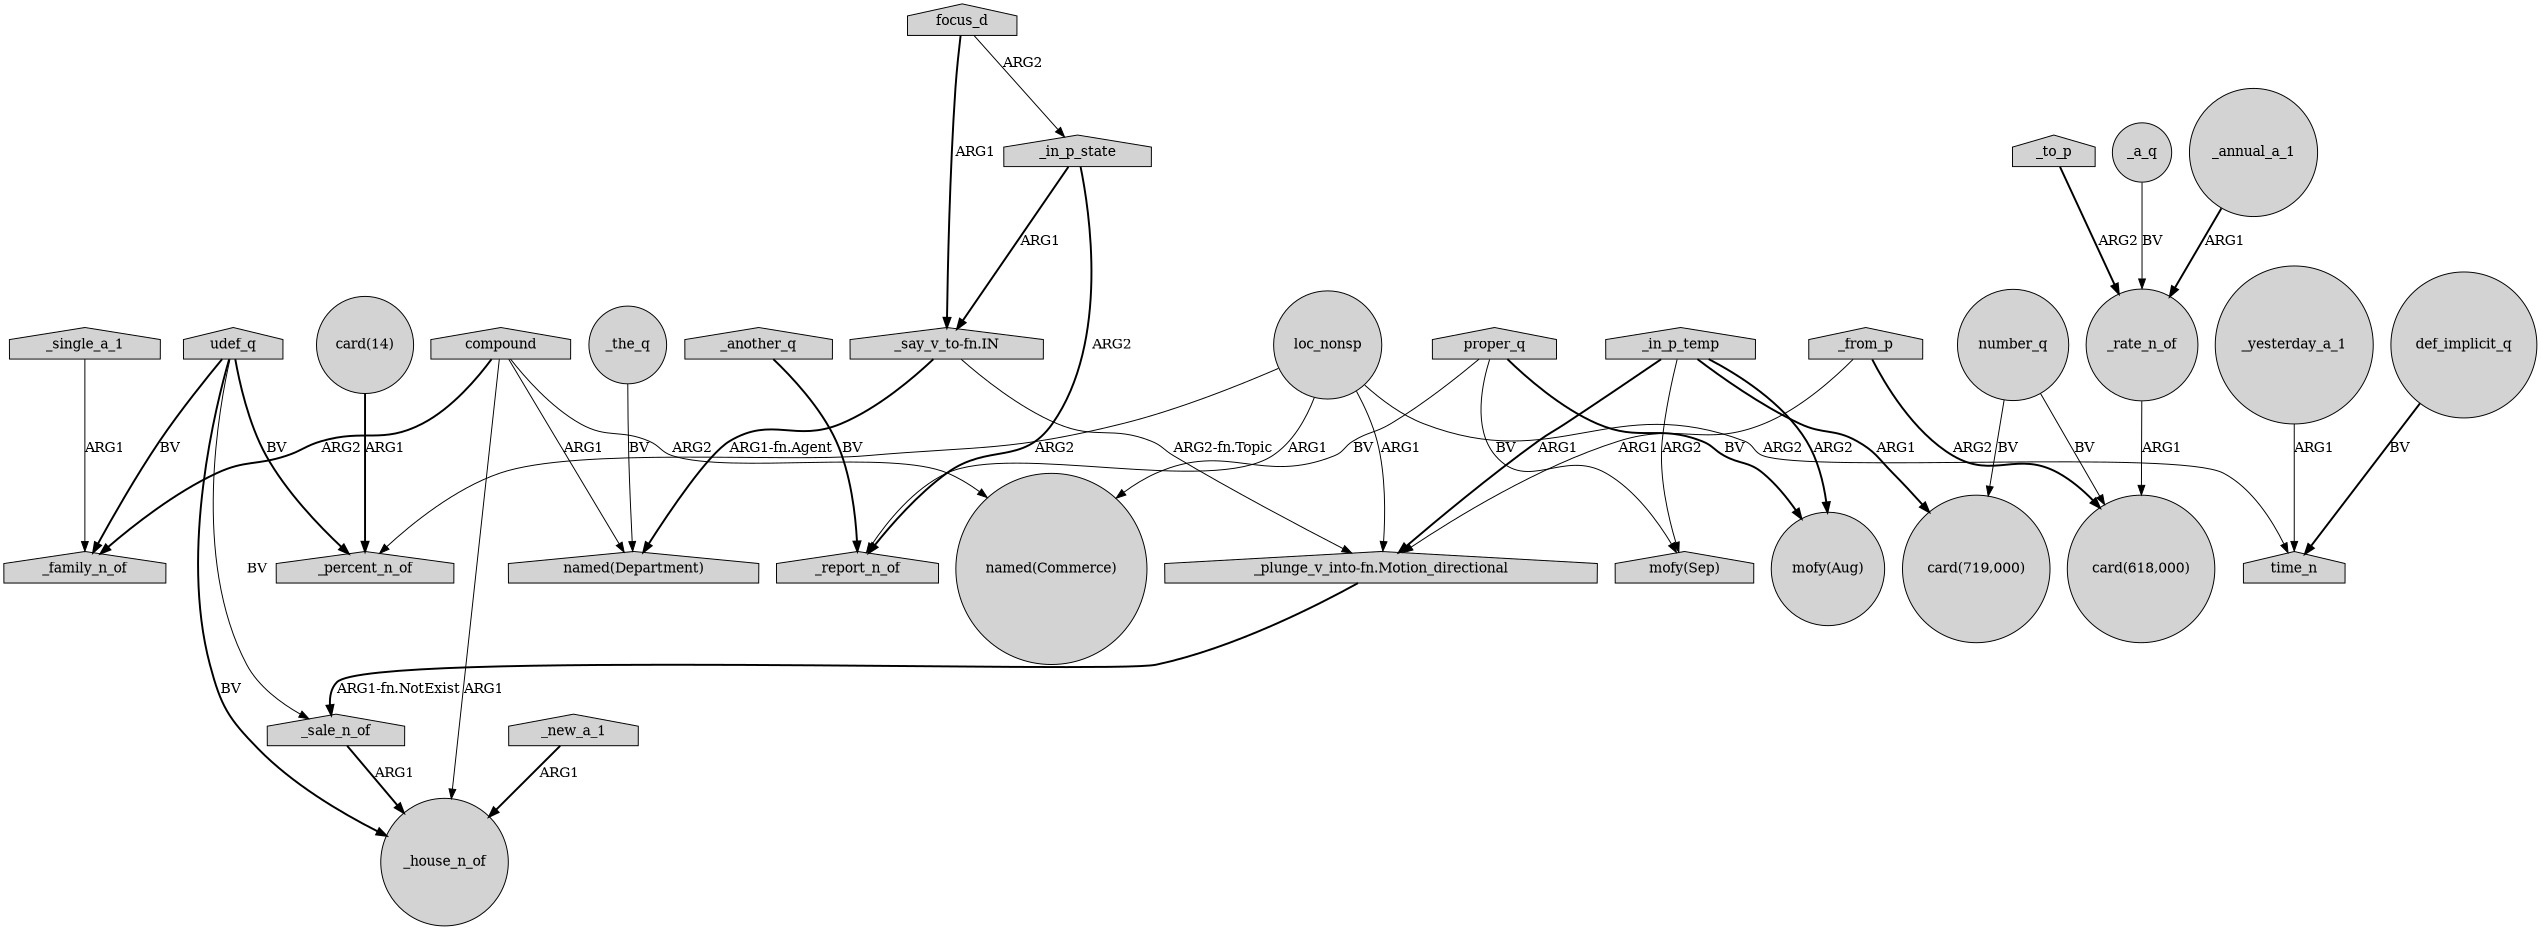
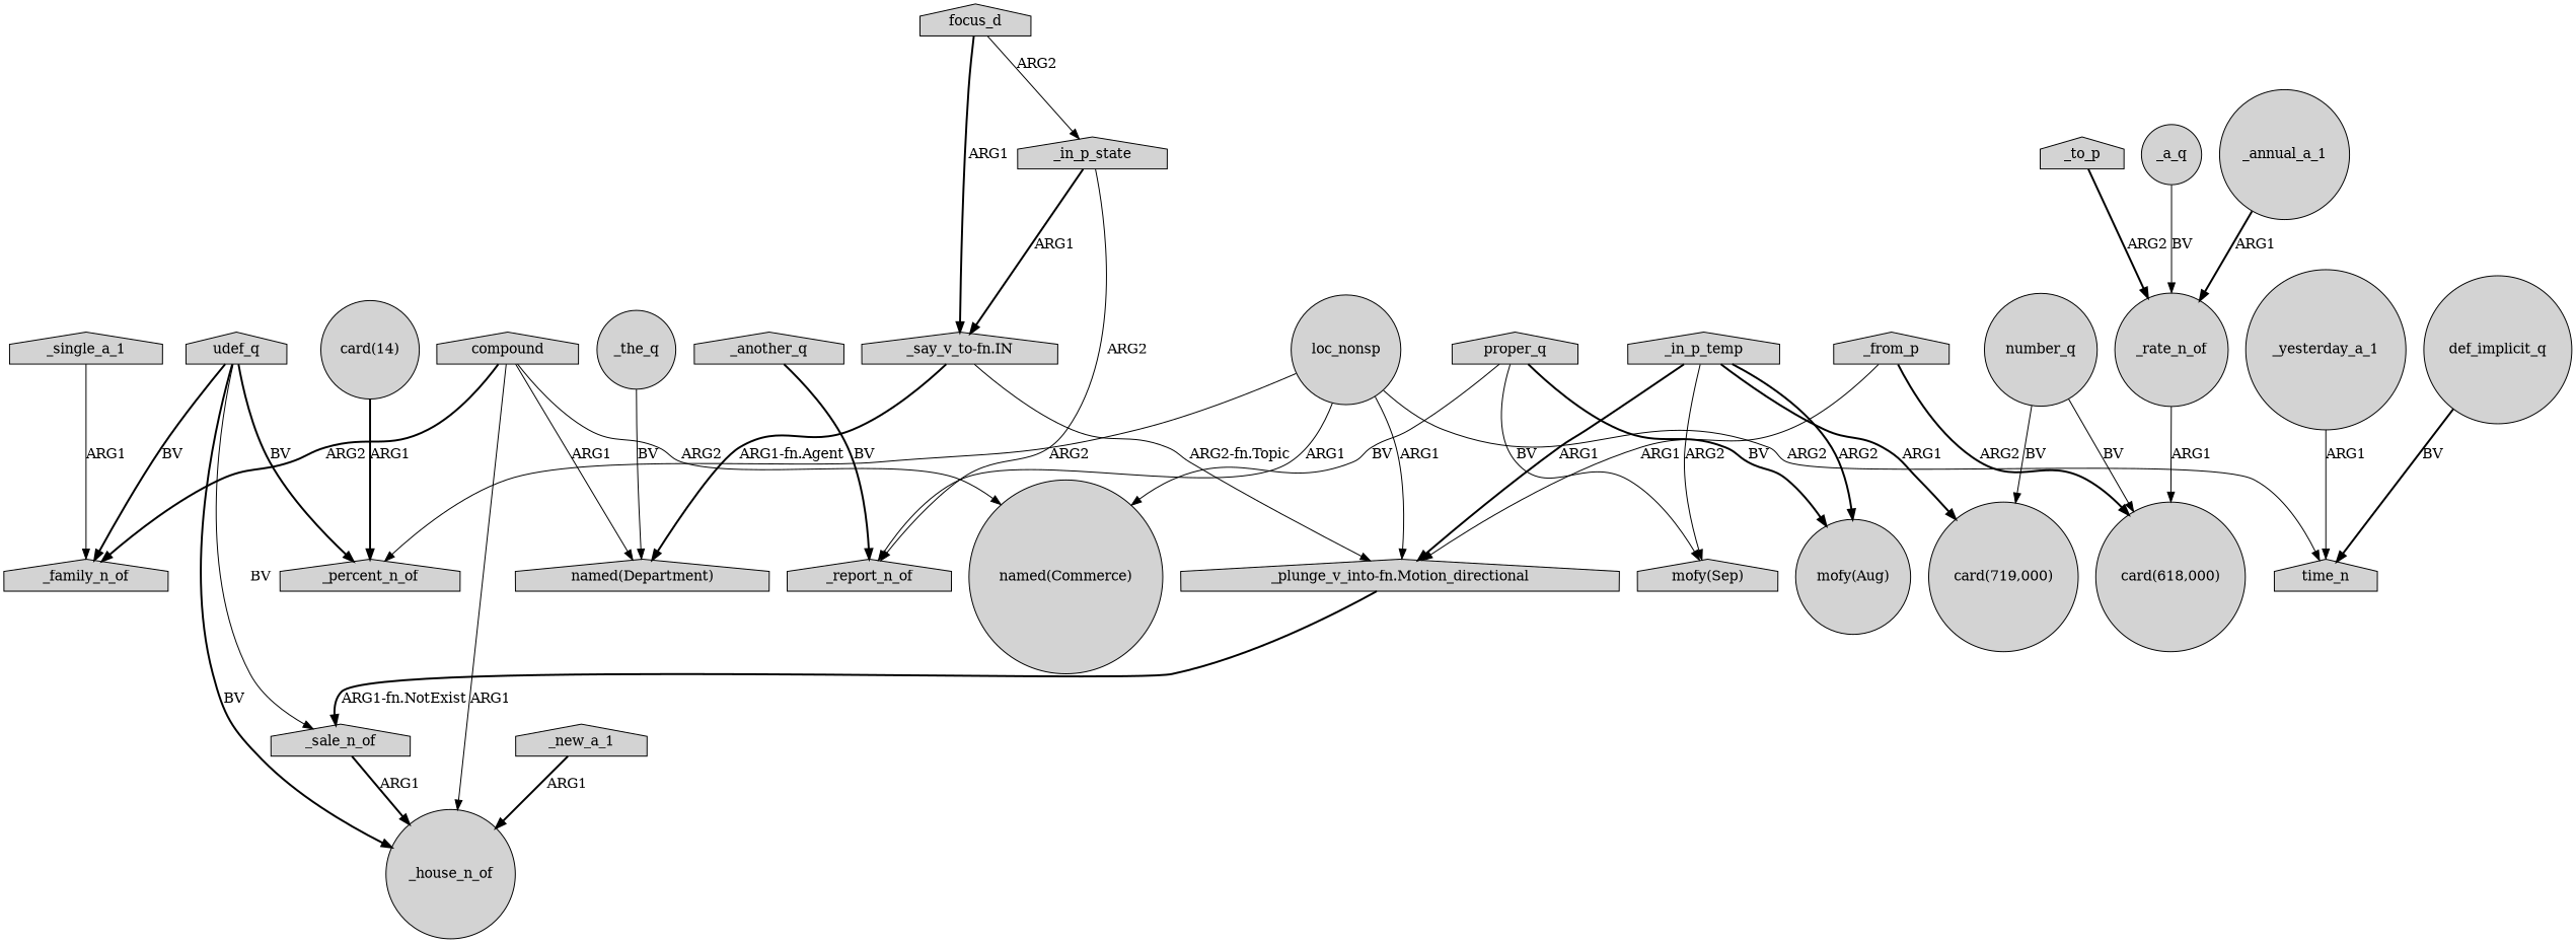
  digraph {
    node [shape=house style=filled]
    edge [style=solid]
    loc_nonsp [shape=circle]
    "_plunge_v_into-fn.Motion_directional"
    time_n
    _report_n_of
    _percent_n_of
    _sale_n_of
    _house_n_of [shape=circle]
    number_q [shape=circle]
    "card(618,000)" [shape=circle]
    "card(719,000)" [shape=circle]
    _single_a_1
    _family_n_of
    _yesterday_a_1 [shape=circle]
    _another_q
    focus_d
    _in_p_state
    "_say_v_to-fn.IN"
    "named(Department)"
    compound
    "named(Commerce)" [shape=circle]
    proper_q
    "mofy(Sep)"
    "mofy(Aug)" [shape=circle]
    _rate_n_of [shape=circle]
    _to_p
    _a_q [shape=circle]
    _from_p
    _in_p_temp
    _new_a_1
    _the_q [shape=circle]
    "card(14)" [shape=circle]
    udef_q
    _annual_a_1 [shape=circle]
    def_implicit_q [shape=circle]
    loc_nonsp -> "_plunge_v_into-fn.Motion_directional" [label=ARG1]
    loc_nonsp -> time_n [label=ARG2]
    loc_nonsp -> _report_n_of [label=ARG1]
    loc_nonsp -> _percent_n_of [label=ARG2]
    "_plunge_v_into-fn.Motion_directional" -> _sale_n_of [label="ARG1-fn.NotExist" style=bold]
    _sale_n_of -> _house_n_of [label=ARG1 style=bold]
    number_q -> "card(618,000)" [label=BV]
    number_q -> "card(719,000)" [label=BV]
    _single_a_1 -> _family_n_of [label=ARG1]
    _yesterday_a_1 -> time_n [label=ARG1]
    _another_q -> _report_n_of [label=BV style=bold]
    focus_d -> _in_p_state [label=ARG2]
    focus_d -> "_say_v_to-fn.IN" [label=ARG1 style=bold]
-   _in_p_state -> _report_n_of [label=ARG2 style=bold]
+   _in_p_state -> _report_n_of [label=ARG2]
    _in_p_state -> "_say_v_to-fn.IN" [label=ARG1 style=bold]
    "_say_v_to-fn.IN" -> "_plunge_v_into-fn.Motion_directional" [label="ARG2-fn.Topic"]
    "_say_v_to-fn.IN" -> "named(Department)" [label="ARG1-fn.Agent" style=bold]
    compound -> _house_n_of [label=ARG1]
    compound -> _family_n_of [label=ARG2 style=bold]
    compound -> "named(Department)" [label=ARG1]
    compound -> "named(Commerce)" [label=ARG2]
    proper_q -> "named(Commerce)" [label=BV]
    proper_q -> "mofy(Sep)" [label=BV]
    proper_q -> "mofy(Aug)" [label=BV style=bold]
    _rate_n_of -> "card(618,000)" [label=ARG1]
    _to_p -> _rate_n_of [label=ARG2 style=bold]
    _a_q -> _rate_n_of [label=BV]
    _from_p -> "_plunge_v_into-fn.Motion_directional" [label=ARG1]
    _from_p -> "card(618,000)" [label=ARG2 style=bold]
    _in_p_temp -> "_plunge_v_into-fn.Motion_directional" [label=ARG1 style=bold]
    _in_p_temp -> "card(719,000)" [label=ARG1 style=bold]
    _in_p_temp -> "mofy(Sep)" [label=ARG2]
    _in_p_temp -> "mofy(Aug)" [label=ARG2 style=bold]
    _new_a_1 -> _house_n_of [label=ARG1 style=bold]
    _the_q -> "named(Department)" [label=BV]
    "card(14)" -> _percent_n_of [label=ARG1 style=bold]
    udef_q -> _percent_n_of [label=BV style=bold]
    udef_q -> _sale_n_of [label=BV]
    udef_q -> _house_n_of [label=BV style=bold]
    udef_q -> _family_n_of [label=BV style=bold]
    _annual_a_1 -> _rate_n_of [label=ARG1 style=bold]
    def_implicit_q -> time_n [label=BV style=bold]
  }
